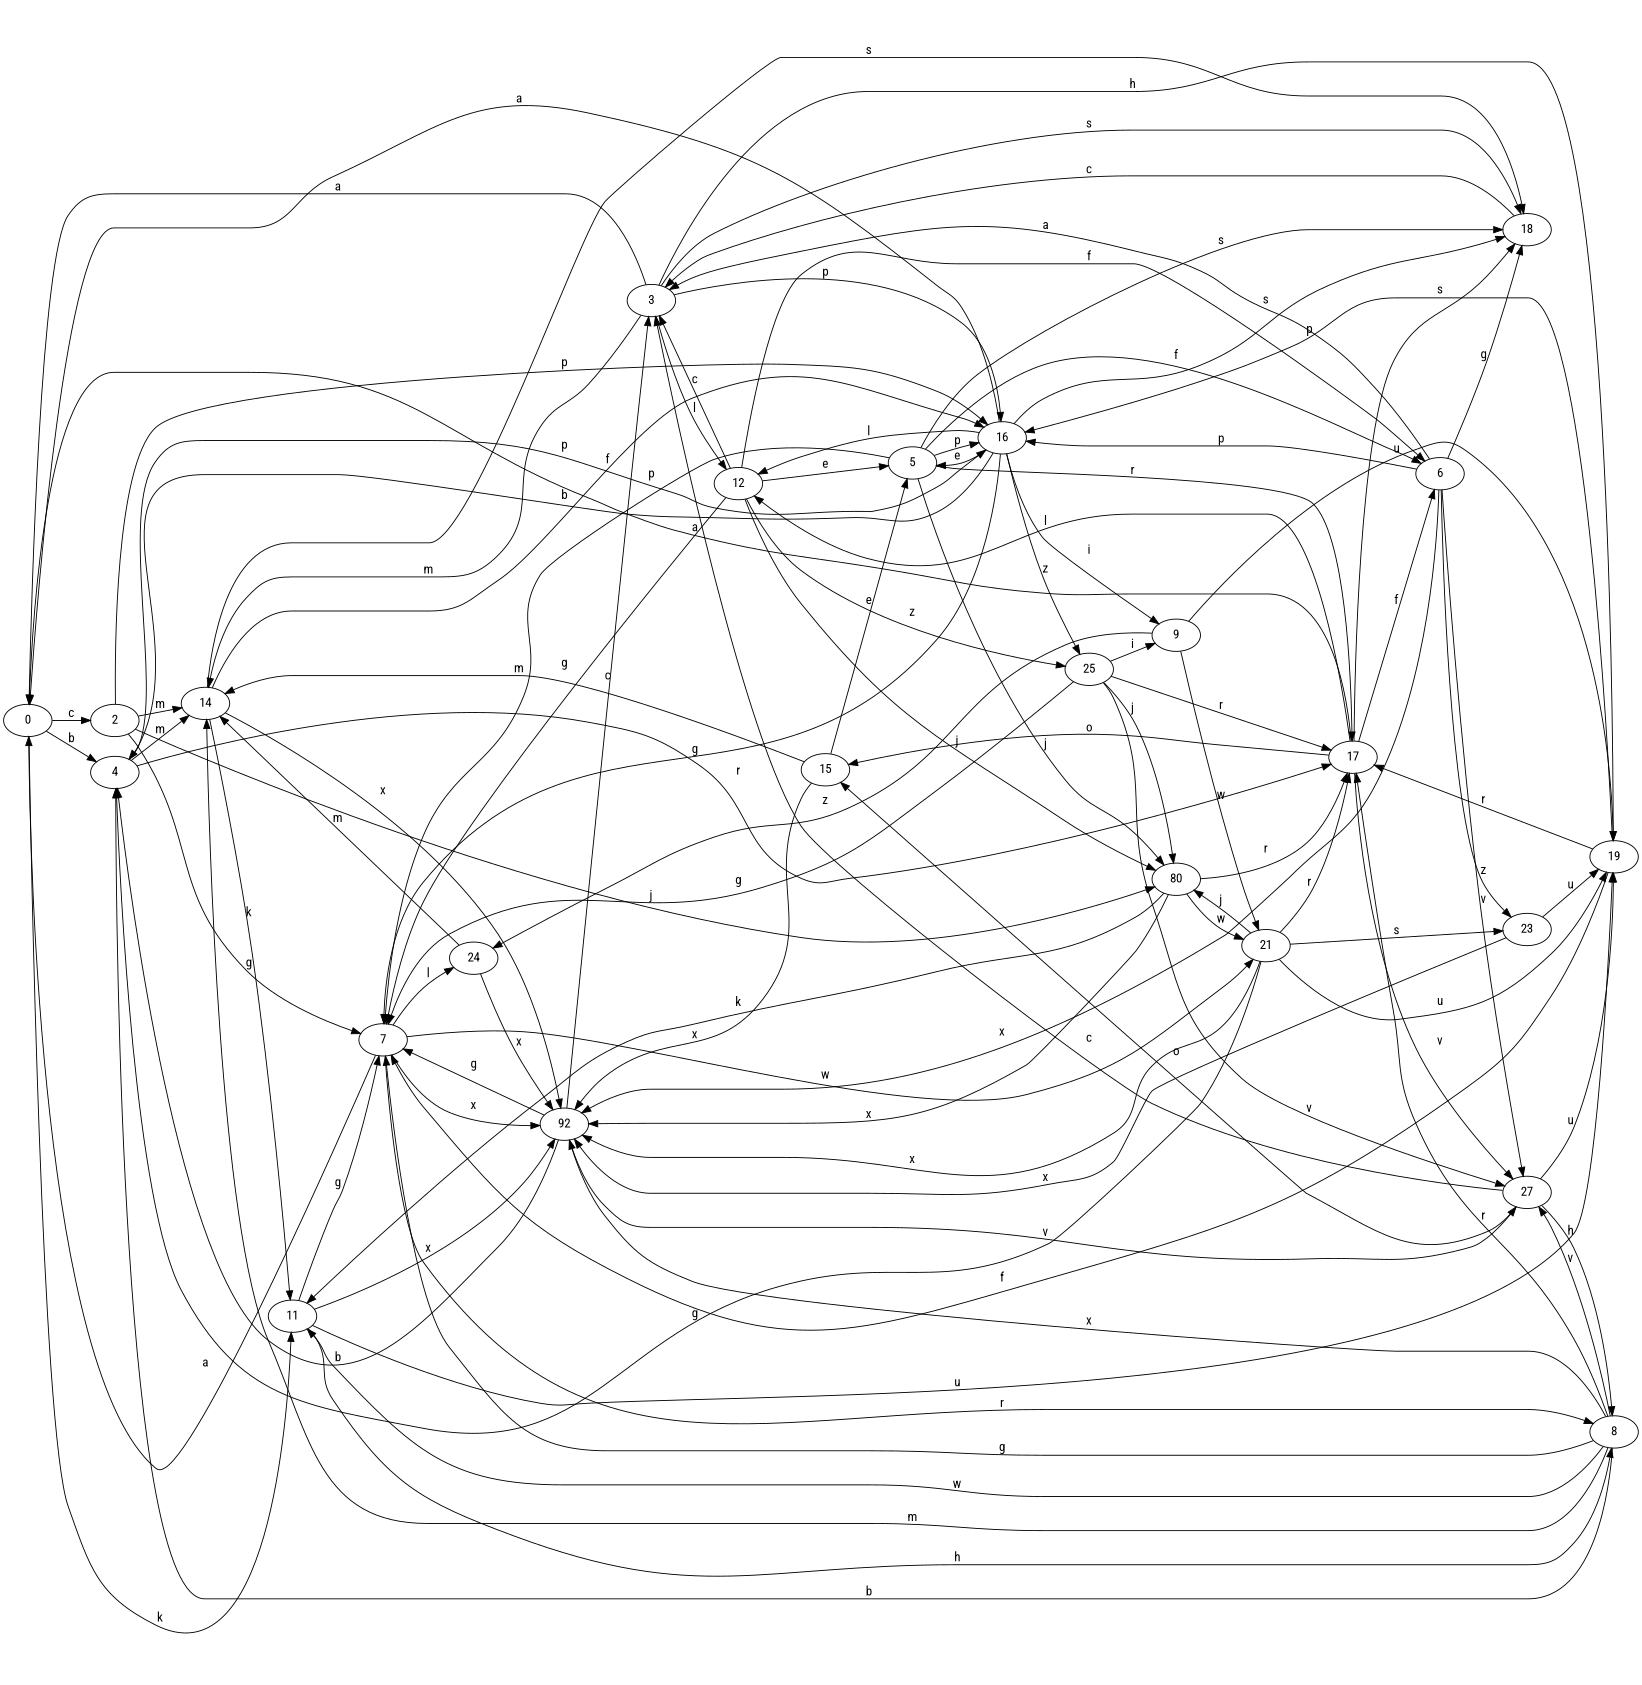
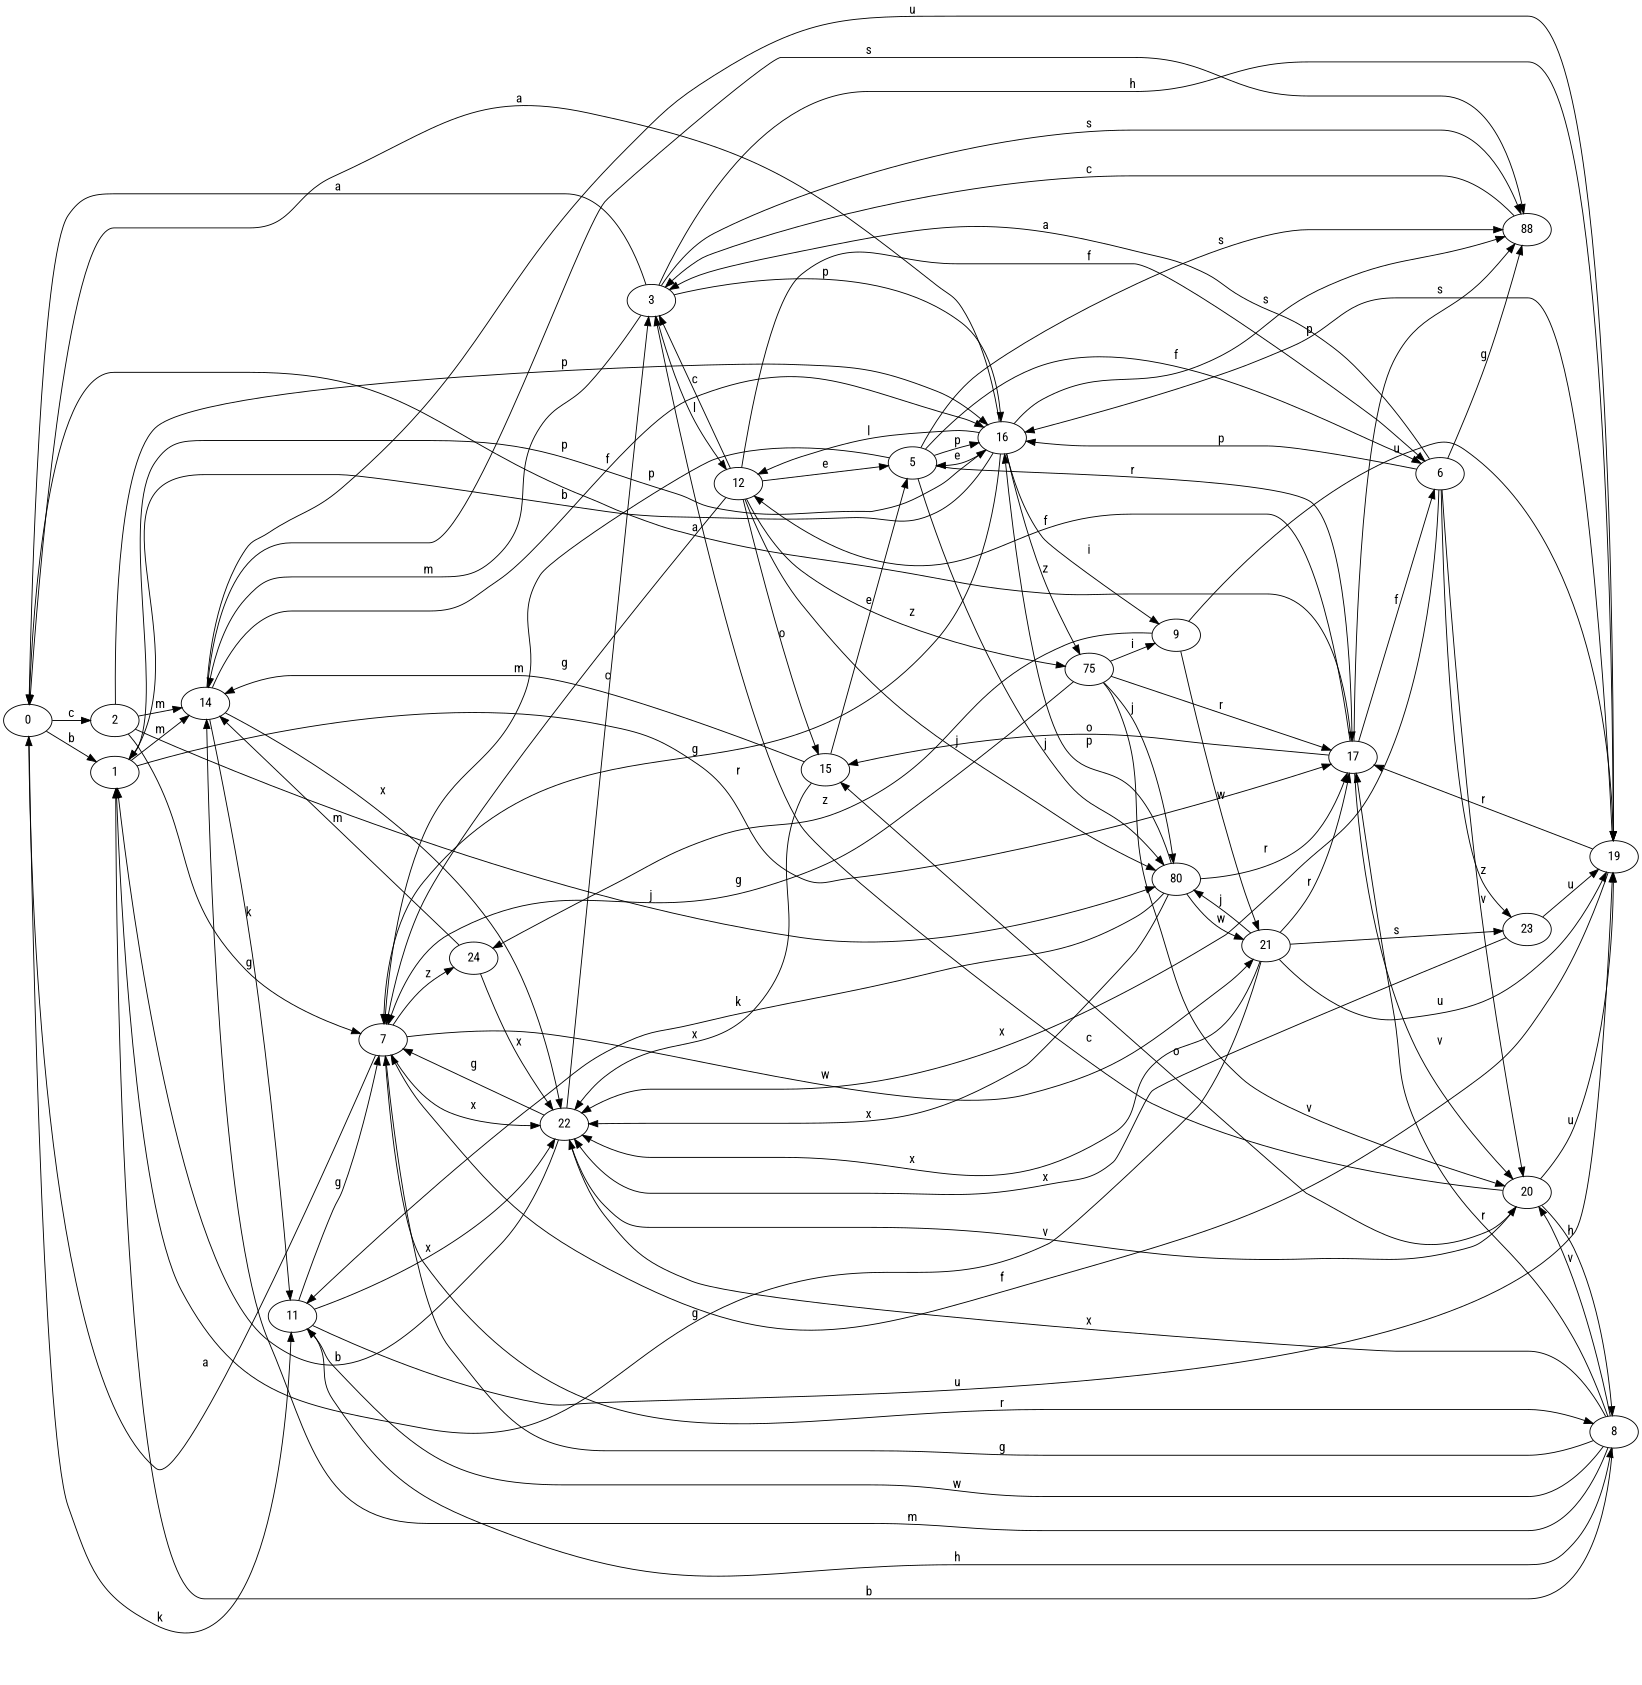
  strict digraph {
    fontname="Roboto Condensed"
    rankdir=LR
    node [fontname="Roboto Condensed"]
    edge [fontname="Roboto Condensed"]
    0
-   1 [label=4]
+   1
    2
    11
    14
    16
    17
    7
    n9 [label=80]
    19
-   22 [label=92]
+   22
    8
-   18
+   18 [label=88]
    12
    5
    9
-   25
+   25 [label=75]
    6
-   20 [label=27]
+   20
    15
    21
    24
    3
    23
    0 -> 1 [label=b]
    0 -> 2 [label=c]
    0 -> 11 [label=k]
    1 -> 14 [label=m]
    1 -> 16 [label=p]
    1 -> 17 [label=r]
    2 -> 14 [label=m]
    2 -> 16 [label=p]
    2 -> 7 [label=g]
    2 -> n9 [label=j]
    11 -> 7 [label=g]
    11 -> 19 [label=u]
    11 -> 22 [label=x]
    11 -> 8 [label=h]
    14 -> 11 [label=k]
    14 -> 16 [label=f]
+   14 -> 19 [label=u]
    14 -> 22 [label=x]
    14 -> 18 [label=s]
    16 -> 0 [label=a]
    16 -> 1 [label=b]
    16 -> 7 [label=g]
    16 -> 18 [label=s]
    16 -> 12 [label=l]
    16 -> 5 [label=e]
    16 -> 9 [label=i]
    16 -> 25 [label=z]
    17 -> 0 [label=a]
    17 -> 18 [label=s]
-   17 -> 12 [label=l]
+   17 -> 12 [label=f]
    17 -> 6 [label=f]
    17 -> 20 [label=v]
    17 -> 15 [label=o]
    7 -> 0 [label=a]
    7 -> 22 [label=x]
    7 -> 8 [label=r]
    7 -> 21 [label=w]
-   7 -> 24 [label=l]
+   7 -> 24 [label=z]
    n9 -> 11 [label=k]
+   n9 -> 16 [label=p]
    n9 -> 17 [label=r]
    n9 -> 22 [label=x]
    n9 -> 21 [label=w]
    19 -> 16 [label=p]
    19 -> 17 [label=r]
    19 -> 7 [label=f]
    22 -> 1 [label=b]
    22 -> 7 [label=g]
    22 -> 20 [label=v]
    22 -> 3 [label=c]
    8 -> 1 [label=b]
    8 -> 11 [label=w]
    8 -> 14 [label=m]
    8 -> 17 [label=r]
    8 -> 7 [label=g]
    8 -> 22 [label=x]
    8 -> 20 [label=v]
    18 -> 3 [label=c]
    12 -> 7 [label=g]
    12 -> n9 [label=j]
    12 -> 5 [label=e]
    12 -> 25 [label=z]
    12 -> 6 [label=f]
+   12 -> 15 [label=o]
    12 -> 3 [label=c]
    5 -> 16 [label=p]
    5 -> 17 [label=r]
    5 -> 7 [label=p]
    5 -> n9 [label=j]
    5 -> 18 [label=s]
    5 -> 6 [label=f]
    9 -> 19 [label=u]
    9 -> 21 [label=w]
    9 -> 24 [label=z]
    25 -> 17 [label=r]
    25 -> 7 [label=g]
    25 -> n9 [label=j]
    25 -> 9 [label=i]
    25 -> 20 [label=v]
    6 -> 16 [label=p]
    6 -> 22 [label=x]
    6 -> 18 [label=g]
    6 -> 20 [label=v]
    6 -> 3 [label=a]
    6 -> 23 [label=z]
    20 -> 19 [label=u]
    20 -> 8 [label=h]
    20 -> 15 [label=o]
    20 -> 3 [label=c]
    15 -> 14 [label=m]
    15 -> 22 [label=x]
    15 -> 5 [label=e]
    21 -> 1 [label=g]
    21 -> 17 [label=r]
    21 -> n9 [label=j]
    21 -> 19 [label=u]
    21 -> 22 [label=x]
    21 -> 23 [label=s]
    24 -> 14 [label=m]
    24 -> 22 [label=x]
    3 -> 0 [label=a]
    3 -> 14 [label=m]
    3 -> 16 [label=p]
    3 -> 19 [label=h]
    3 -> 18 [label=s]
    3 -> 12 [label=l]
    23 -> 19 [label=u]
    23 -> 22 [label=x]
  }
